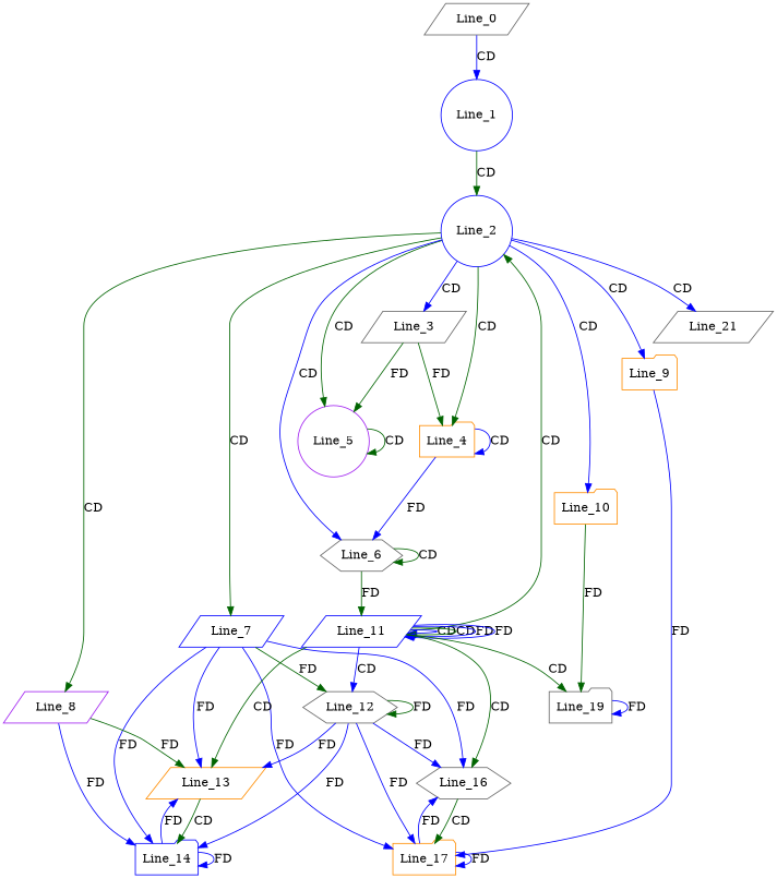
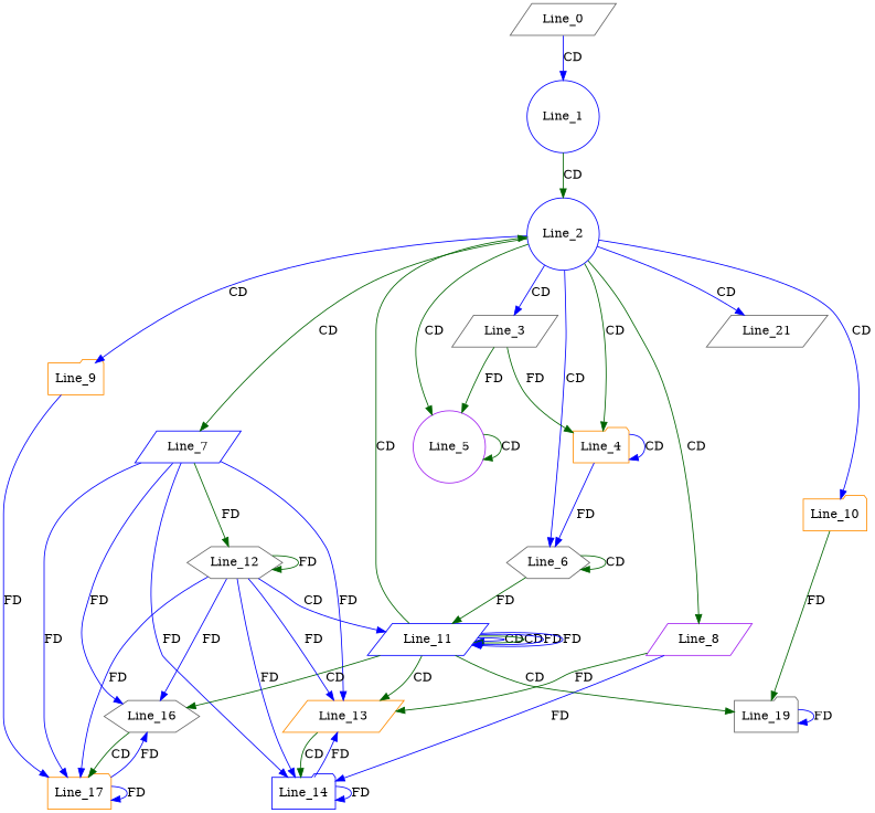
  digraph {
    node [color=gray40 shape=parallelogram]
    edge [color=blue]
    Line_1 [color=blue shape=circle]
    Line_0
    Line_2 [color=blue shape=circle]
    Line_3
    Line_4 [color=darkorange shape=folder]
    Line_5 [color=purple shape=circle]
    Line_6 [shape=hexagon]
    Line_7 [color=blue]
    Line_8 [color=purple]
    Line_9 [color=darkorange shape=folder]
    Line_10 [color=darkorange shape=folder]
    Line_21
    Line_11 [color=blue]
    Line_12 [shape=hexagon]
    Line_13 [color=darkorange]
    Line_14 [color=blue shape=folder]
    Line_16 [shape=hexagon]
    Line_17 [color=darkorange shape=folder]
    Line_19 [shape=folder]
    Line_1 -> Line_2 [color=darkgreen label=CD]
    Line_0 -> Line_1 [label=CD]
    Line_2 -> Line_3 [label=CD]
    Line_2 -> Line_4 [color=darkgreen label=CD]
    Line_2 -> Line_5 [color=darkgreen label=CD]
    Line_2 -> Line_6 [label=CD]
    Line_2 -> Line_7 [color=darkgreen label=CD]
    Line_2 -> Line_8 [color=darkgreen label=CD]
    Line_2 -> Line_9 [label=CD]
    Line_2 -> Line_10 [label=CD]
    Line_2 -> Line_21 [label=CD]
    Line_3 -> Line_4 [color=darkgreen label=FD]
    Line_3 -> Line_5 [color=darkgreen label=FD]
    Line_4 -> Line_4 [label=CD]
    Line_4 -> Line_6 [label=FD]
    Line_5 -> Line_5 [color=darkgreen label=CD]
    Line_6 -> Line_6 [color=darkgreen label=CD]
    Line_6 -> Line_11 [color=darkgreen label=FD]
    Line_7 -> Line_12 [color=darkgreen label=FD]
    Line_7 -> Line_13 [label=FD]
    Line_7 -> Line_14 [label=FD]
    Line_7 -> Line_16 [label=FD]
    Line_7 -> Line_17 [label=FD]
    Line_8 -> Line_13 [color=darkgreen label=FD]
    Line_8 -> Line_14 [label=FD]
    Line_9 -> Line_17 [label=FD]
    Line_10 -> Line_19 [color=darkgreen label=FD]
    Line_11 -> Line_2 [color=darkgreen label=CD]
    Line_11 -> Line_11 [label=CD]
    Line_11 -> Line_11 [color=darkgreen label=CD]
    Line_11 -> Line_11 [label=FD]
    Line_11 -> Line_11 [label=FD]
-   Line_11 -> Line_12 [label=CD]
+   Line_12 -> Line_11 [label=CD]
    Line_11 -> Line_13 [color=darkgreen label=CD]
    Line_11 -> Line_16 [color=darkgreen label=CD]
    Line_11 -> Line_19 [color=darkgreen label=CD]
    Line_12 -> Line_12 [color=darkgreen label=FD]
    Line_12 -> Line_13 [label=FD]
    Line_12 -> Line_14 [label=FD]
    Line_12 -> Line_16 [label=FD]
    Line_12 -> Line_17 [label=FD]
    Line_13 -> Line_14 [color=darkgreen label=CD]
    Line_14 -> Line_13 [label=FD]
    Line_14 -> Line_14 [label=FD]
    Line_16 -> Line_17 [color=darkgreen label=CD]
    Line_17 -> Line_16 [label=FD]
    Line_17 -> Line_17 [label=FD]
    Line_19 -> Line_19 [label=FD]
  }
